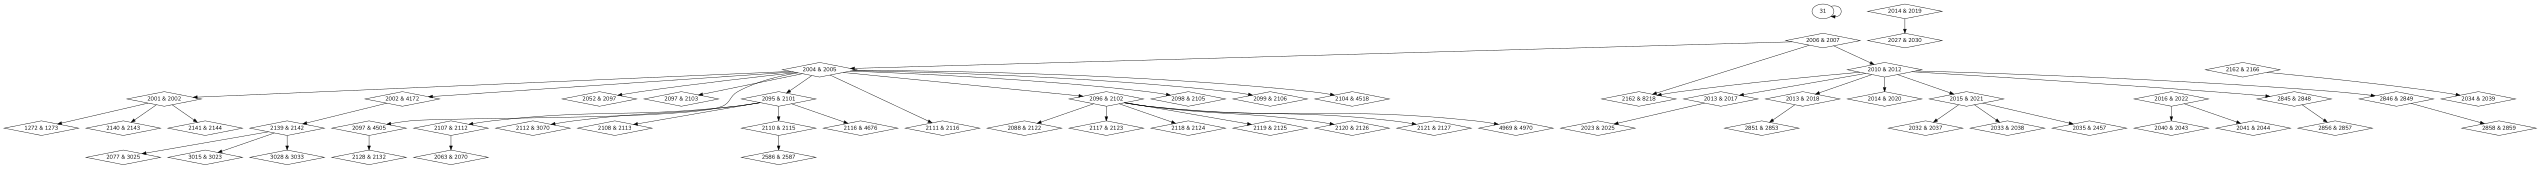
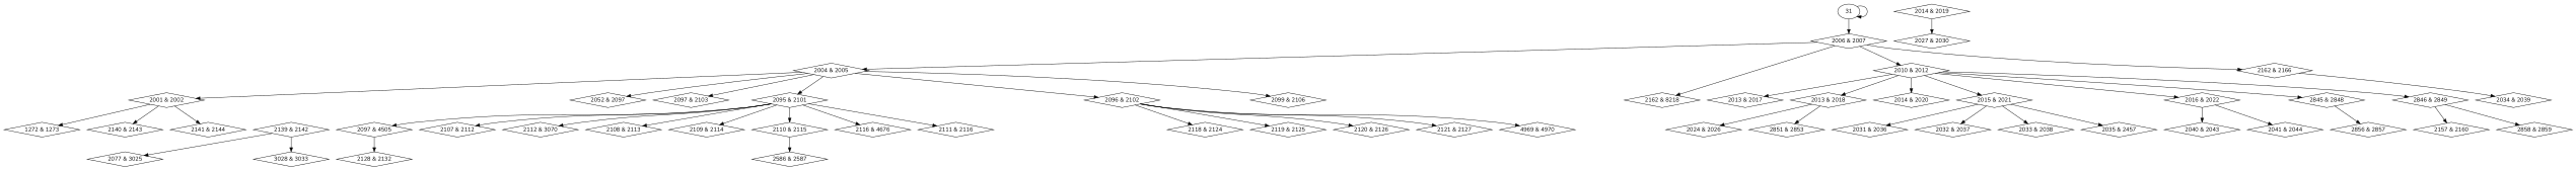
  digraph {
    fontname=Nunito
    node [fontname=Nunito shape=diamond]
    edge [fontname=Nunito]
    n1 [label="1272 & 1273"]
    n2 [label="2001 & 2002"]
    n3 [label="2140 & 2143"]
    n4 [label="2141 & 2144"]
-   n5 [label="2002 & 4172"]
    n6 [label="2139 & 2142"]
    n7 [label="2077 & 3025"]
-   n8 [label="3015 & 3023"]
    n9 [label="3028 & 3033"]
    n10 [label="2004 & 2005"]
    n11 [label="2052 & 2097"]
    n12 [label="2097 & 2103"]
    n13 [label="2097 & 4505"]
    n14 [label="2095 & 2101"]
    n15 [label="2096 & 2102"]
-   n16 [label="2098 & 2105"]
    n17 [label="2099 & 2106"]
-   n18 [label="2104 & 4518"]
    n19 [label="2128 & 2132"]
    n20 [label="2107 & 2112"]
    n21 [label="2112 & 3070"]
    n22 [label="2108 & 2113"]
+   n23 [label="2109 & 2114"]
    n24 [label="2110 & 2115"]
    n25 [label="2111 & 2116"]
    n26 [label="2116 & 4676"]
-   n27 [label="2088 & 2122"]
-   n28 [label="2117 & 2123"]
    n29 [label="2118 & 2124"]
    n30 [label="2119 & 2125"]
    n31 [label="2120 & 2126"]
    n32 [label="2121 & 2127"]
    n33 [label="4969 & 4970"]
    n34 [label="2006 & 2007"]
    n35 [label="2010 & 2012"]
    n36 [label="2162 & 2166"]
    n37 [label="2162 & 8218"]
    n38 [label="2013 & 2017"]
    n39 [label="2013 & 2018"]
    n40 [label="2014 & 2020"]
    n41 [label="2015 & 2021"]
    n42 [label="2016 & 2022"]
    n43 [label="2845 & 2848"]
    n44 [label="2846 & 2849"]
    n45 [label="2034 & 2039"]
-   n46 [label="2023 & 2025"]
+   n47 [label="2024 & 2026"]
    n48 [label="2851 & 2853"]
    n49 [label="2014 & 2019"]
    n50 [label="2027 & 2030"]
+   n51 [label="2031 & 2036"]
    n52 [label="2032 & 2037"]
    n53 [label="2033 & 2038"]
    n54 [label="2035 & 2457"]
    n55 [label="2040 & 2043"]
    n56 [label="2041 & 2044"]
    n57 [label="2856 & 2857"]
+   n58 [label="2157 & 2160"]
    n59 [label="2858 & 2859"]
-   n60 [label="2063 & 2070"]
    n61 [label="2586 & 2587"]
    n62 [label=31 shape=""]
    n2 -> n1
    n2 -> n3
    n2 -> n4
-   n5 -> n6
    n6 -> n7
-   n6 -> n8
    n6 -> n9
    n10 -> n2
-   n10 -> n5
    n10 -> n11
    n10 -> n12
-   n10 -> n13
+   n14 -> n13
    n10 -> n14
    n10 -> n15
-   n10 -> n16
    n10 -> n17
-   n10 -> n18
    n13 -> n19
    n14 -> n20
    n14 -> n21
    n14 -> n22
+   n14 -> n23
    n14 -> n24
-   n10 -> n25
+   n14 -> n25
    n14 -> n26
-   n15 -> n27
-   n15 -> n28
    n15 -> n29
    n15 -> n30
    n15 -> n31
    n15 -> n32
    n15 -> n33
-   n20 -> n60
    n24 -> n61
    n34 -> n10
    n34 -> n35
+   n34 -> n36
    n34 -> n37
    n35 -> n38
    n35 -> n39
    n35 -> n40
    n35 -> n41
-   n35 -> n37
+   n35 -> n42
    n35 -> n43
    n35 -> n44
    n36 -> n45
-   n38 -> n46
+   n39 -> n47
    n39 -> n48
+   n41 -> n51
    n41 -> n52
    n41 -> n53
    n41 -> n54
    n42 -> n55
    n42 -> n56
    n43 -> n57
+   n44 -> n58
    n44 -> n59
    n49 -> n50
+   n62 -> n34
    n62 -> n62
  }
